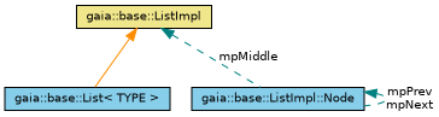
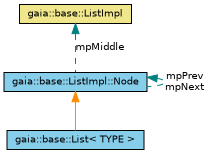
  digraph {
    node [color=black fillcolor=skyblue fontname=Helvetica fontsize=10 shape=record style=filled]
    edge [color=teal dir=back fontname=Helvetica fontsize=10 labelfontname=Helvetica labelfontsize=10 style=dashed]
    n1 [fontcolor=black height=0.2 label="gaia::base::List\< TYPE \>" width=0.4]
    n2 [fillcolor=khaki height=0.2 label="gaia::base::ListImpl" width=0.4]
    n3 [height=0.2 label="gaia::base::ListImpl::Node" width=0.4]
-   n2 -> n1 [color=darkorange style=solid]
+   n3 -> n1 [color=darkorange style=solid]
    n2 -> n3 [label=mpMiddle]
    n3 -> n3 [label="mpPrev\nmpNext"]
  }
